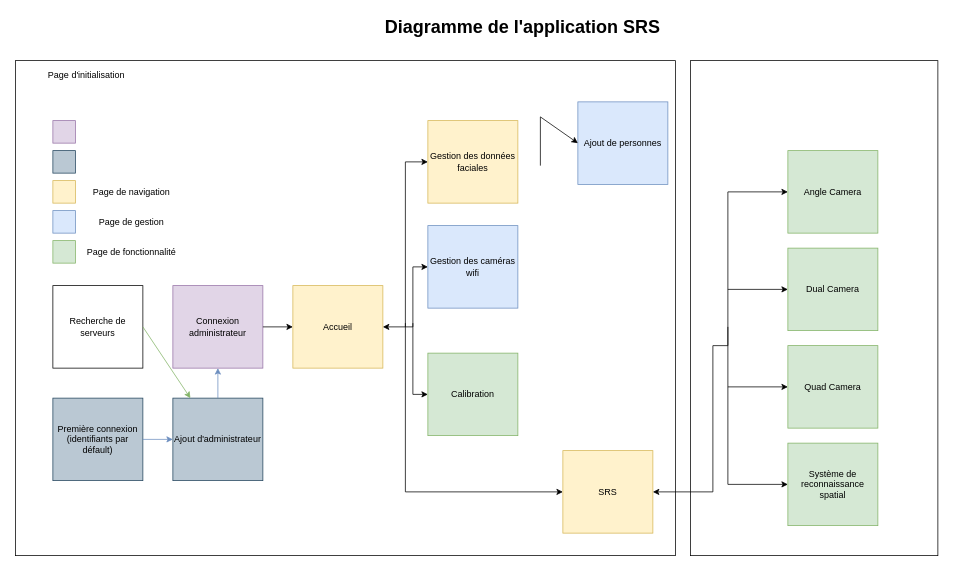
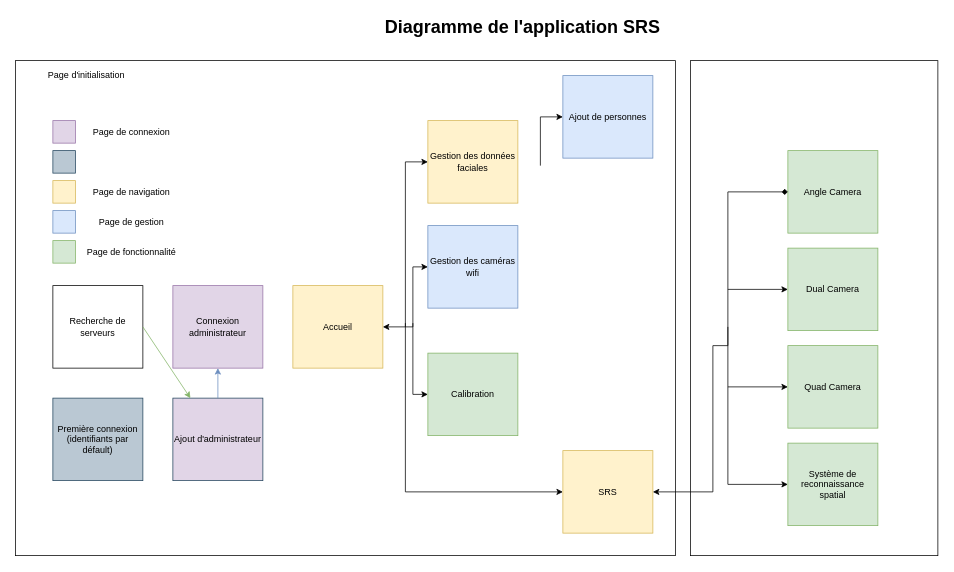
  <mxCell id="0" />
  <mxCell id="1" parent="0" />
  <mxCell id="2" value="" style="rounded=0;whiteSpace=wrap;html=1;" vertex="1" parent="1"><mxGeometry x="920" y="80" width="330" height="660" as="geometry" /></mxCell>
  <mxCell id="3" value="" style="rounded=0;whiteSpace=wrap;html=1;" vertex="1" parent="1"><mxGeometry x="20" y="80" width="880" height="660" as="geometry" /></mxCell>
  <mxCell id="4" value="Recherche de serveurs" style="rounded=0;whiteSpace=wrap;html=1;" parent="1" vertex="1"><mxGeometry x="70" y="380" width="120" height="110" as="geometry" /></mxCell>
  <mxCell id="5" value="Première connexion (identifiants par défault)" style="rounded=0;whiteSpace=wrap;html=1;fillColor=#bac8d3;strokeColor=#23445d;" parent="1" vertex="1"><mxGeometry x="70" y="530" width="120" height="110" as="geometry" /></mxCell>
- <mxCell id="6" value="Ajout d'administrateur" style="rounded=0;whiteSpace=wrap;html=1;fillColor=#bac8d3;strokeColor=#23445d;" parent="1" vertex="1"><mxGeometry x="230" y="530" width="120" height="110" as="geometry" /></mxCell>
- <mxCell id="7" value="" style="endArrow=classic;html=1;rounded=0;exitX=1;exitY=0.5;exitDx=0;exitDy=0;entryX=0;entryY=0.5;entryDx=0;entryDy=0;fillColor=#dae8fc;strokeColor=#6c8ebf;" parent="1" source="5" target="6" edge="1"><mxGeometry width="50" height="50" relative="1" as="geometry"><mxPoint x="140" y="500" as="sourcePoint" /><mxPoint x="140" y="600" as="targetPoint" /></mxGeometry></mxCell>
+ <mxCell id="6" value="Ajout d'administrateur" style="rounded=0;whiteSpace=wrap;html=1;fillColor=#e1d5e7;strokeColor=#23445d;" parent="1" vertex="1"><mxGeometry x="230" y="530" width="120" height="110" as="geometry" /></mxCell>
  <mxCell id="8" value="Connexion administrateur" style="rounded=0;whiteSpace=wrap;html=1;fillColor=#e1d5e7;strokeColor=#9673a6;" parent="1" vertex="1"><mxGeometry x="230" y="380" width="120" height="110" as="geometry" /></mxCell>
  <mxCell id="9" value="" style="endArrow=classic;html=1;rounded=0;entryX=0.5;entryY=1;entryDx=0;entryDy=0;exitX=0.5;exitY=0;exitDx=0;exitDy=0;fillColor=#dae8fc;strokeColor=#6c8ebf;" parent="1" source="6" target="8" edge="1"><mxGeometry width="50" height="50" relative="1" as="geometry"><mxPoint x="200" y="790" as="sourcePoint" /><mxPoint x="250" y="740" as="targetPoint" /></mxGeometry></mxCell>
  <mxCell id="10" value="" style="endArrow=classic;html=1;rounded=0;exitX=1;exitY=0.5;exitDx=0;exitDy=0;fillColor=#d5e8d4;strokeColor=#82b366;" parent="1" source="4" target="6" edge="1"><mxGeometry width="50" height="50" relative="1" as="geometry"><mxPoint x="140" y="740" as="sourcePoint" /><mxPoint x="190" y="690" as="targetPoint" /></mxGeometry></mxCell>
  <mxCell id="11" value="Accueil" style="rounded=0;whiteSpace=wrap;html=1;fillColor=#fff2cc;strokeColor=#d6b656;" parent="1" vertex="1"><mxGeometry x="390" y="380" width="120" height="110" as="geometry" /></mxCell>
- <mxCell id="12" value="" style="endArrow=classic;html=1;rounded=0;entryX=0;entryY=0.5;entryDx=0;entryDy=0;exitX=1;exitY=0.5;exitDx=0;exitDy=0;" parent="1" source="8" target="11" edge="1"><mxGeometry width="50" height="50" relative="1" as="geometry"><mxPoint x="390" y="630" as="sourcePoint" /><mxPoint x="440" y="580" as="targetPoint" /></mxGeometry></mxCell>
  <mxCell id="13" value="Gestion des données faciales" style="rounded=0;whiteSpace=wrap;html=1;fillColor=#fff2cc;strokeColor=#d6b656;" parent="1" vertex="1"><mxGeometry x="570" y="160" width="120" height="110" as="geometry" /></mxCell>
- <mxCell id="14" value="Ajout de personnes" style="rounded=0;whiteSpace=wrap;html=1;fillColor=#dae8fc;strokeColor=#6c8ebf;" parent="1" vertex="1"><mxGeometry x="770" y="135" width="120" height="110" as="geometry" /></mxCell>
+ <mxCell id="14" value="Ajout de personnes" style="rounded=0;whiteSpace=wrap;html=1;fillColor=#dae8fc;strokeColor=#6c8ebf;" parent="1" vertex="1"><mxGeometry x="750" y="100" width="120" height="110" as="geometry" /></mxCell>
  <mxCell id="15" value="" style="endArrow=classic;html=1;rounded=0;entryX=0;entryY=0.5;entryDx=0;entryDy=0;" parent="1" target="14" edge="1"><mxGeometry width="50" height="50" relative="1" as="geometry"><mxPoint x="720" y="220" as="sourcePoint" /><mxPoint x="700" y="210" as="targetPoint" /><Array as="points"><mxPoint x="720" y="155" /></Array></mxGeometry></mxCell>
  <mxCell id="16" value="" style="endArrow=classic;startArrow=classic;html=1;rounded=0;entryX=0;entryY=0.5;entryDx=0;entryDy=0;exitX=1;exitY=0.5;exitDx=0;exitDy=0;" parent="1" source="11" target="13" edge="1"><mxGeometry width="50" height="50" relative="1" as="geometry"><mxPoint x="510" y="430" as="sourcePoint" /><mxPoint x="560" y="380" as="targetPoint" /><Array as="points"><mxPoint x="540" y="435" /><mxPoint x="540" y="215" /></Array></mxGeometry></mxCell>
  <mxCell id="17" value="Gestion des caméras wifi" style="rounded=0;whiteSpace=wrap;html=1;fillColor=#dae8fc;strokeColor=#6c8ebf;" parent="1" vertex="1"><mxGeometry x="570" y="300" width="120" height="110" as="geometry" /></mxCell>
  <mxCell id="18" value="" style="endArrow=classic;html=1;rounded=0;entryX=0;entryY=0.5;entryDx=0;entryDy=0;" parent="1" target="17" edge="1"><mxGeometry width="50" height="50" relative="1" as="geometry"><mxPoint x="540" y="435" as="sourcePoint" /><mxPoint x="530" y="510" as="targetPoint" /><Array as="points"><mxPoint x="550" y="435" /><mxPoint x="550" y="355" /></Array></mxGeometry></mxCell>
  <mxCell id="19" value="" style="endArrow=classic;html=1;rounded=0;entryX=0;entryY=0.5;entryDx=0;entryDy=0;" parent="1" target="33" edge="1"><mxGeometry width="50" height="50" relative="1" as="geometry"><mxPoint x="540" y="430" as="sourcePoint" /><mxPoint x="570" y="665" as="targetPoint" /><Array as="points"><mxPoint x="540" y="655" /></Array></mxGeometry></mxCell>
  <mxCell id="20" value="Calibration" style="rounded=0;whiteSpace=wrap;html=1;fillColor=#d5e8d4;strokeColor=#82b366;" parent="1" vertex="1"><mxGeometry x="570" y="470" width="120" height="110" as="geometry" /></mxCell>
  <mxCell id="21" value="" style="endArrow=classic;html=1;rounded=0;entryX=0;entryY=0.5;entryDx=0;entryDy=0;" parent="1" target="20" edge="1"><mxGeometry width="50" height="50" relative="1" as="geometry"><mxPoint x="550" y="430" as="sourcePoint" /><mxPoint x="620" y="650" as="targetPoint" /><Array as="points"><mxPoint x="550" y="525" /></Array></mxGeometry></mxCell>
  <mxCell id="22" value="&lt;font style=&quot;font-size: 24px;&quot;&gt;&lt;b&gt;Diagramme de l'application SRS&lt;/b&gt;&lt;/font&gt;" style="text;html=1;align=center;verticalAlign=middle;whiteSpace=wrap;rounded=0;" parent="1" vertex="1"><mxGeometry x="460" y="20" width="473" height="30" as="geometry" /></mxCell>
  <mxCell id="23" value="" style="whiteSpace=wrap;html=1;aspect=fixed;fillColor=#e1d5e7;strokeColor=#9673a6;" parent="1" vertex="1"><mxGeometry x="70" y="160" width="30" height="30" as="geometry" /></mxCell>
  <mxCell id="24" value="" style="whiteSpace=wrap;html=1;aspect=fixed;fillColor=#bac8d3;strokeColor=#23445d;" parent="1" vertex="1"><mxGeometry x="70" y="200" width="30" height="30" as="geometry" /></mxCell>
  <mxCell id="25" value="" style="whiteSpace=wrap;html=1;aspect=fixed;fillColor=#fff2cc;strokeColor=#d6b656;" parent="1" vertex="1"><mxGeometry x="70" y="240" width="30" height="30" as="geometry" /></mxCell>
  <mxCell id="26" value="" style="whiteSpace=wrap;html=1;aspect=fixed;fillColor=#dae8fc;strokeColor=#6c8ebf;" parent="1" vertex="1"><mxGeometry x="70" y="280" width="30" height="30" as="geometry" /></mxCell>
  <mxCell id="27" value="" style="whiteSpace=wrap;html=1;aspect=fixed;fillColor=#d5e8d4;strokeColor=#82b366;" parent="1" vertex="1"><mxGeometry x="70" y="320" width="30" height="30" as="geometry" /></mxCell>
+ <mxCell id="28" value="Page de connexion" style="text;html=1;align=center;verticalAlign=middle;whiteSpace=wrap;rounded=0;" parent="1" vertex="1"><mxGeometry x="100" y="160" width="150" height="30" as="geometry" /></mxCell>
  <mxCell id="29" value="Page d'initialisation" style="text;html=1;align=center;verticalAlign=middle;whiteSpace=wrap;rounded=0;" parent="1" vertex="1"><mxGeometry x="40" y="85" width="150" height="30" as="geometry" /></mxCell>
  <mxCell id="30" value="Page de navigation" style="text;html=1;align=center;verticalAlign=middle;whiteSpace=wrap;rounded=0;" parent="1" vertex="1"><mxGeometry x="100" y="240" width="150" height="30" as="geometry" /></mxCell>
  <mxCell id="31" value="Page de gestion" style="text;html=1;align=center;verticalAlign=middle;whiteSpace=wrap;rounded=0;" parent="1" vertex="1"><mxGeometry x="100" y="280" width="150" height="30" as="geometry" /></mxCell>
  <mxCell id="32" value="Page de fonctionnalité" style="text;html=1;align=center;verticalAlign=middle;whiteSpace=wrap;rounded=0;" parent="1" vertex="1"><mxGeometry x="100" y="320" width="150" height="30" as="geometry" /></mxCell>
  <mxCell id="33" value="SRS" style="rounded=0;whiteSpace=wrap;html=1;fillColor=#fff2cc;strokeColor=#d6b656;" vertex="1" parent="1"><mxGeometry x="750" y="600" width="120" height="110" as="geometry" /></mxCell>
  <mxCell id="34" value="Angle Camera" style="rounded=0;whiteSpace=wrap;html=1;fillColor=#d5e8d4;strokeColor=#82b366;" vertex="1" parent="1"><mxGeometry x="1050" y="200" width="120" height="110" as="geometry" /></mxCell>
  <mxCell id="35" value="Dual Camera" style="rounded=0;whiteSpace=wrap;html=1;fillColor=#d5e8d4;strokeColor=#82b366;" vertex="1" parent="1"><mxGeometry x="1050" y="330" width="120" height="110" as="geometry" /></mxCell>
  <mxCell id="36" value="Quad Camera" style="rounded=0;whiteSpace=wrap;html=1;fillColor=#d5e8d4;strokeColor=#82b366;" vertex="1" parent="1"><mxGeometry x="1050" y="460" width="120" height="110" as="geometry" /></mxCell>
  <mxCell id="37" value="Système de reconnaissance spatial" style="rounded=0;whiteSpace=wrap;html=1;fillColor=#d5e8d4;strokeColor=#82b366;" vertex="1" parent="1"><mxGeometry x="1050" y="590" width="120" height="110" as="geometry" /></mxCell>
- <mxCell id="38" value="" style="endArrow=classic;startArrow=classic;html=1;rounded=0;entryX=0;entryY=0.5;entryDx=0;entryDy=0;exitX=1;exitY=0.5;exitDx=0;exitDy=0;" edge="1" parent="1" source="33" target="34"><mxGeometry width="50" height="50" relative="1" as="geometry"><mxPoint x="890" y="650" as="sourcePoint" /><mxPoint x="940" y="600" as="targetPoint" /><Array as="points"><mxPoint x="950" y="655" /><mxPoint x="950" y="460" /><mxPoint x="970" y="460" /><mxPoint x="970" y="255" /></Array></mxGeometry></mxCell>
+ <mxCell id="38" value="" style="endArrow=diamond;startArrow=classic;html=1;rounded=0;entryX=0;entryY=0.5;entryDx=0;entryDy=0;exitX=1;exitY=0.5;exitDx=0;exitDy=0;" edge="1" parent="1" source="33" target="34"><mxGeometry width="50" height="50" relative="1" as="geometry"><mxPoint x="890" y="650" as="sourcePoint" /><mxPoint x="940" y="600" as="targetPoint" /><Array as="points"><mxPoint x="950" y="655" /><mxPoint x="950" y="460" /><mxPoint x="970" y="460" /><mxPoint x="970" y="255" /></Array></mxGeometry></mxCell>
  <mxCell id="39" value="" style="endArrow=classic;html=1;rounded=0;entryX=0;entryY=0.5;entryDx=0;entryDy=0;" edge="1" parent="1" target="35"><mxGeometry width="50" height="50" relative="1" as="geometry"><mxPoint x="970" y="385" as="sourcePoint" /><mxPoint x="1030" y="455" as="targetPoint" /></mxGeometry></mxCell>
  <mxCell id="40" value="" style="endArrow=classic;html=1;rounded=0;entryX=0;entryY=0.5;entryDx=0;entryDy=0;" edge="1" parent="1" target="37"><mxGeometry width="50" height="50" relative="1" as="geometry"><mxPoint x="970" y="435" as="sourcePoint" /><mxPoint x="880" y="665" as="targetPoint" /><Array as="points"><mxPoint x="970" y="645" /></Array></mxGeometry></mxCell>
  <mxCell id="41" value="" style="endArrow=classic;html=1;rounded=0;entryX=0;entryY=0.5;entryDx=0;entryDy=0;" edge="1" parent="1" target="36"><mxGeometry width="50" height="50" relative="1" as="geometry"><mxPoint x="970" y="515" as="sourcePoint" /><mxPoint x="940" y="555" as="targetPoint" /></mxGeometry></mxCell>
  <mxCell id="42" value="" style="shape=image;verticalLabelPosition=bottom;labelBackgroundColor=default;verticalAlign=top;aspect=fixed;imageAspect=0;image=https://upload.wikimedia.org/wikipedia/commons/thumb/5/53/OpenCV_Logo_with_text.png/487px-OpenCV_Logo_with_text.png;" vertex="1" parent="1"><mxGeometry x="1060" y="90" width="57" height="70.23" as="geometry" /></mxCell>
  <mxCell id="43" value="" style="shape=image;verticalLabelPosition=bottom;labelBackgroundColor=default;verticalAlign=top;aspect=fixed;imageAspect=0;image=https://miro.medium.com/v2/resize:fit:785/1*NfDLXFFLp79soRwo7nPifQ.png;" vertex="1" parent="1"><mxGeometry x="397.5" y="92.47" width="125" height="65.29" as="geometry" /></mxCell>
